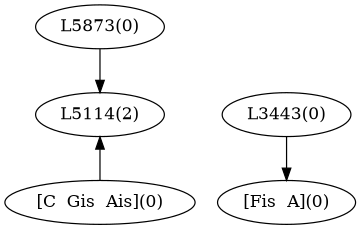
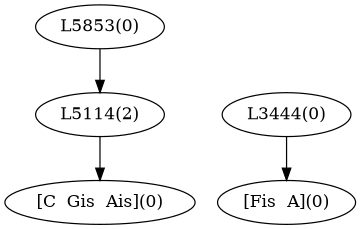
  digraph {
    n1 [label="L5114(2)"]
-   "L3444(0)" [label="L3443(0)"]
-   "L5873(0)"
+   "L3444(0)"
+   "L5873(0)" [label="L5853(0)"]
    "[C  Gis  Ais](0)"
    "[Fis  A](0)"
    subgraph sub_1 {
      rank=same
      n1
      "L3444(0)"
    }
    subgraph sub_2 {
      rank=min
      "L5873(0)"
    }
    subgraph sub_3 {
      rank=max
      "[C  Gis  Ais](0)"
      "[Fis  A](0)"
    }
-   "[C  Gis  Ais](0)" -> n1
+   n1 -> "[C  Gis  Ais](0)"
    "L3444(0)" -> "[Fis  A](0)"
    "L5873(0)" -> n1
  }
